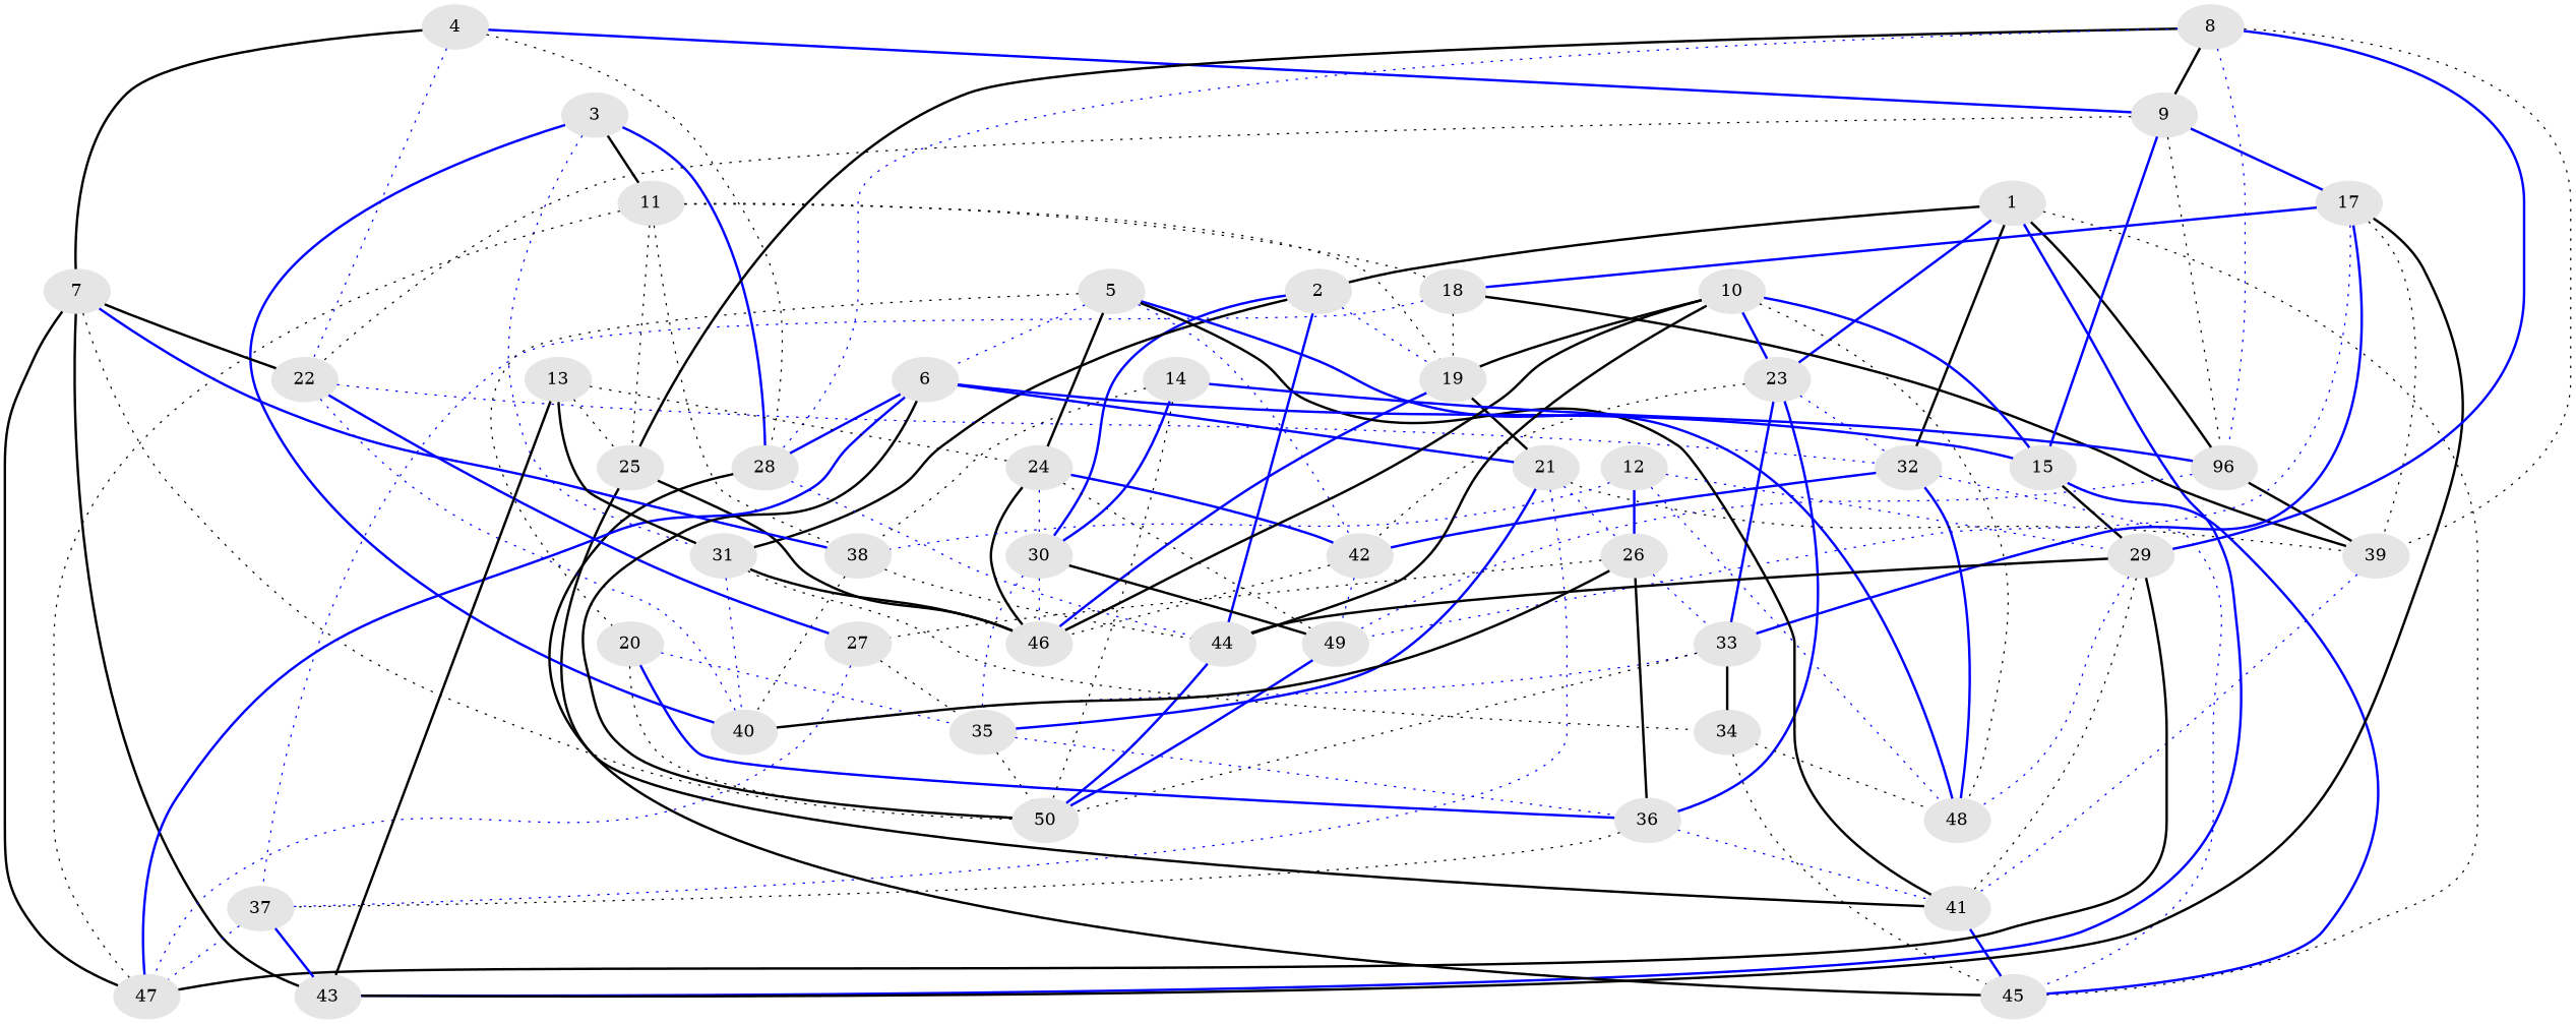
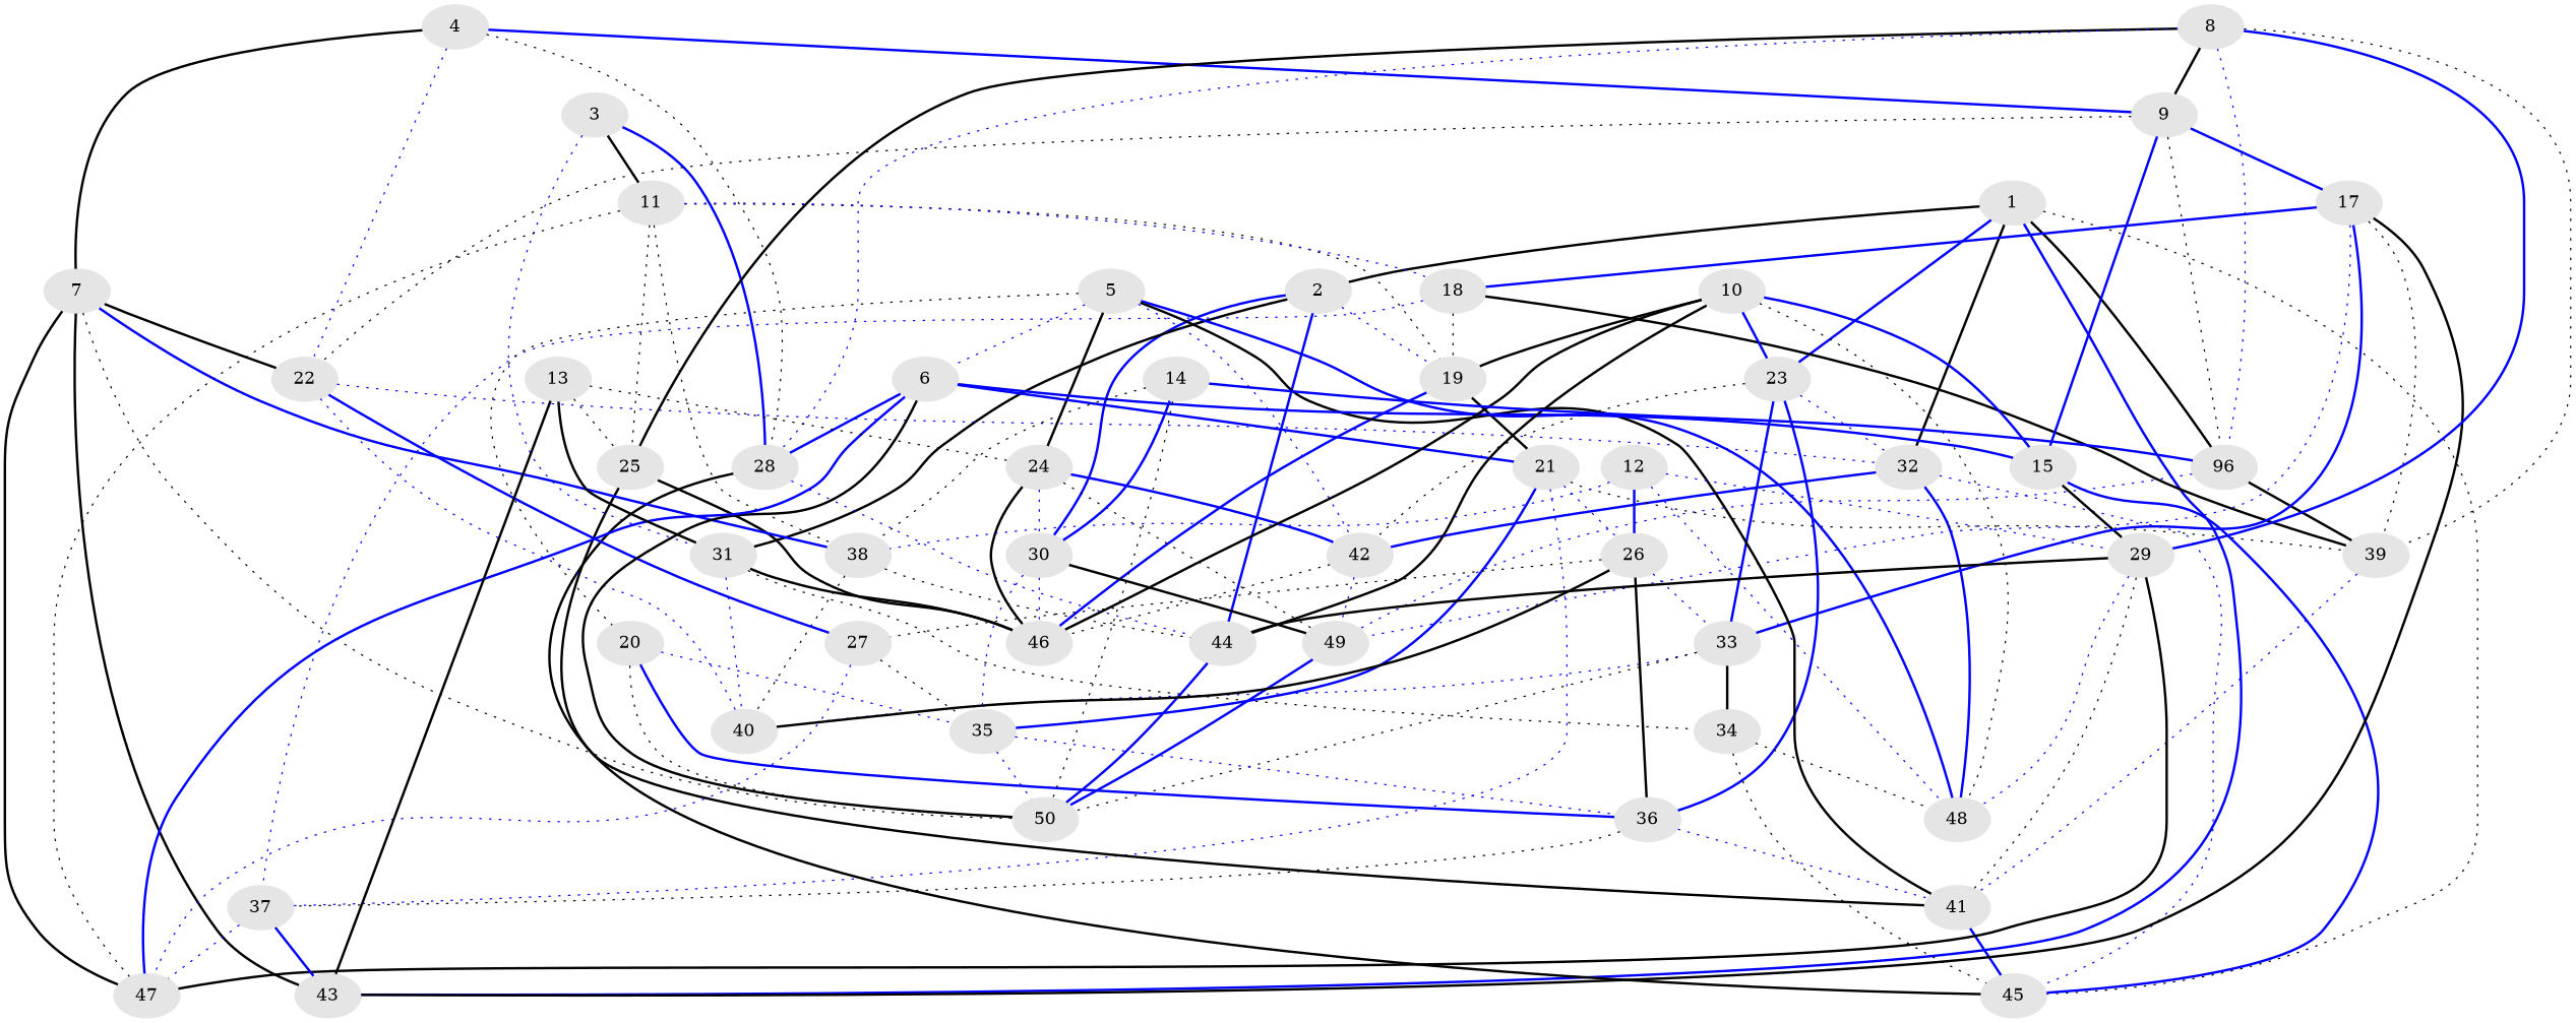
  graph {
    node [color=gray90 style=filled]
    edge [color=blue style=bold weight=1.0]
    1
    2
    n3 [label=96]
    23
    32
    43
    45
    19
    30
    31
    44
    39
    49
    42
    33
    36
    48
    21
    46
    25
    41
    35
    40
    34
    50
    3
    11
    28
    47
    38
    18
    4
    7
    9
    22
    15
    17
    27
    5
    6
    20
    24
    29
    26
    37
    8
    10
    12
    13
    14
    1 -- 2 [color=black]
    1 -- n3 [color=black]
    1 -- 23
    1 -- 32 [color=black]
    1 -- 43
    1 -- 45 [color=black style=dotted]
    2 -- 19 [style=dotted]
    2 -- 30
    2 -- 31 [color=black]
    2 -- 44
    n3 -- 39 [color=black]
    n3 -- 49 [style=dotted]
    23 -- 32 [style=dotted]
    23 -- 42 [color=black style=dotted]
    23 -- 33
    23 -- 36
    32 -- 45 [style=dotted]
    32 -- 42
    32 -- 48
    19 -- 21 [color=black]
    19 -- 46
    30 -- 49 [color=black]
    30 -- 46 [style=dotted]
    30 -- 35 [style=dotted]
    31 -- 46 [color=black]
    31 -- 40 [style=dotted]
    31 -- 34 [color=black style=dotted]
    44 -- 50
    39 -- 41 [style=dotted]
    49 -- 50
    42 -- 49 [style=dotted]
    42 -- 46 [color=black style=dotted]
    33 -- 40 [style=dotted]
    33 -- 34 [color=black]
    33 -- 50 [color=black style=dotted]
    36 -- 41 [style=dotted]
    36 -- 37 [color=black style=dotted]
    21 -- 39 [color=black style=dotted]
    21 -- 35
    21 -- 26 [style=dotted]
    21 -- 37 [style=dotted]
    25 -- 46 [color=black]
    25 -- 41 [color=black]
    41 -- 45
    35 -- 36 [style=dotted]
-   35 -- 50 [color=black style=dotted]
+   35 -- 50 [style=dotted]
    34 -- 45 [color=black style=dotted]
    34 -- 48 [color=black style=dotted]
    3 -- 31 [style=dotted]
-   3 -- 40
    3 -- 11 [color=black]
    3 -- 28
    11 -- 19 [color=black style=dotted]
    11 -- 25 [color=black style=dotted]
    11 -- 47 [color=black style=dotted]
    11 -- 38 [color=black style=dotted]
-   11 -- 18 [color=black style=dotted]
+   11 -- 18 [style=dotted]
    28 -- 45 [color=black]
    28 -- 44 [style=dotted]
    38 -- 44 [color=black style=dotted]
    38 -- 40 [color=black style=dotted]
    18 -- 19 [color=black style=dotted]
    18 -- 39 [color=black]
    18 -- 37 [style=dotted weight=2.0]
    4 -- 28 [color=black style=dotted]
    4 -- 7 [color=black]
    4 -- 9
    4 -- 22 [style=dotted]
    7 -- 43 [color=black]
    7 -- 50 [color=black style=dotted]
    7 -- 47 [color=black]
    7 -- 38
    7 -- 22 [color=black]
    9 -- n3 [color=black style=dotted]
    9 -- 22 [color=black style=dotted]
    9 -- 15
    9 -- 17
    22 -- 32 [style=dotted]
    22 -- 40 [style=dotted]
    22 -- 27
    15 -- 45
    15 -- 29 [color=black weight=2.0]
    17 -- 43 [color=black]
    17 -- 39 [color=black style=dotted]
    17 -- 49 [style=dotted]
    17 -- 33
    17 -- 18
    27 -- 35 [color=black style=dotted]
    27 -- 47 [style=dotted]
    5 -- 42 [style=dotted]
    5 -- 48
    5 -- 41 [color=black]
    5 -- 6 [style=dotted]
    5 -- 20 [color=black style=dotted]
    5 -- 24 [color=black]
    6 -- 21
    6 -- 50 [color=black]
    6 -- 28
    6 -- 47
    6 -- 15
    20 -- 36
    20 -- 35 [style=dotted]
    20 -- 50 [color=black style=dotted]
    24 -- 30 [style=dotted]
    24 -- 49 [color=black style=dotted]
    24 -- 42
    24 -- 46 [color=black]
    29 -- 44 [color=black]
    29 -- 48 [style=dotted]
    29 -- 41 [color=black style=dotted]
    29 -- 47 [color=black]
    26 -- 33 [style=dotted]
    26 -- 36 [color=black]
    26 -- 40 [color=black]
    26 -- 27 [color=black style=dotted]
    37 -- 43
    37 -- 47 [style=dotted]
    8 -- n3 [style=dotted]
    8 -- 39 [color=black style=dotted]
    8 -- 25 [color=black]
    8 -- 28 [style=dotted]
    8 -- 9 [color=black]
    8 -- 29
    10 -- 23
    10 -- 19 [color=black]
    10 -- 44 [color=black]
    10 -- 48 [color=black style=dotted]
    10 -- 46 [color=black]
    10 -- 15
    12 -- 48 [style=dotted]
    12 -- 38 [style=dotted]
    12 -- 29 [style=dotted]
    12 -- 26
    13 -- 43 [color=black]
    13 -- 31 [color=black]
    13 -- 25 [color=black style=dotted]
    13 -- 24 [color=black style=dotted]
    14 -- n3
    14 -- 30
    14 -- 50 [color=black style=dotted]
    14 -- 38 [color=black style=dotted]
  }
